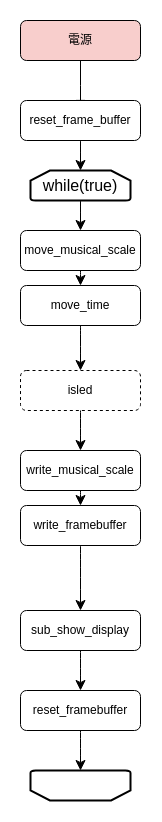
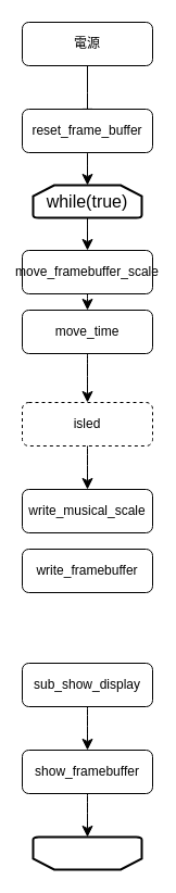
  <mxCell id="0" />
  <mxCell id="1" parent="0" />
  <mxCell id="2" value="" style="rounded=0;html=1;jettySize=auto;orthogonalLoop=1;fontSize=11;endArrow=block;endFill=0;endSize=8;strokeWidth=1;shadow=0;labelBackgroundColor=none;edgeStyle=orthogonalEdgeStyle;" parent="1" source="3" edge="1"><mxGeometry relative="1" as="geometry"><mxPoint x="80" y="110" as="targetPoint" /></mxGeometry></mxCell>
- <mxCell id="3" value="電源" style="rounded=1;whiteSpace=wrap;html=1;fontSize=12;glass=0;strokeWidth=1;shadow=0;fillColor=#f8cecc;" parent="1" vertex="1"><mxGeometry x="20" y="20" width="120" height="40" as="geometry" /></mxCell>
+ <mxCell id="3" value="電源" style="rounded=1;whiteSpace=wrap;html=1;fontSize=12;glass=0;strokeWidth=1;shadow=0;" parent="1" vertex="1"><mxGeometry x="20" y="20" width="120" height="40" as="geometry" /></mxCell>
  <mxCell id="4" style="edgeStyle=none;curved=1;rounded=0;orthogonalLoop=1;jettySize=auto;html=1;fontSize=12;startSize=8;endSize=8;" parent="1" source="5" edge="1"><mxGeometry relative="1" as="geometry"><mxPoint x="80" y="170" as="targetPoint" /></mxGeometry></mxCell>
  <mxCell id="5" value="reset_frame_buffer" style="rounded=1;whiteSpace=wrap;html=1;fontSize=12;glass=0;strokeWidth=1;shadow=0;" parent="1" vertex="1"><mxGeometry x="20" y="100" width="120" height="40" as="geometry" /></mxCell>
  <mxCell id="6" value="move_time" style="rounded=1;whiteSpace=wrap;html=1;fontSize=12;glass=0;strokeWidth=1;shadow=0;" parent="1" vertex="1"><mxGeometry x="20" y="285" width="120" height="40" as="geometry" /></mxCell>
- <mxCell id="7" value="move_musical_scale" style="rounded=1;whiteSpace=wrap;html=1;fontSize=12;glass=0;strokeWidth=1;shadow=0;" parent="1" vertex="1"><mxGeometry x="20" y="230" width="120" height="40" as="geometry" /></mxCell>
+ <mxCell id="7" value="move_framebuffer_scale" style="rounded=1;whiteSpace=wrap;html=1;fontSize=12;glass=0;strokeWidth=1;shadow=0;" parent="1" vertex="1"><mxGeometry x="20" y="230" width="120" height="40" as="geometry" /></mxCell>
  <mxCell id="8" value="while(true)" style="strokeWidth=2;html=1;shape=mxgraph.flowchart.loop_limit;whiteSpace=wrap;fontSize=16;" parent="1" vertex="1"><mxGeometry x="30" y="170" width="100" height="30" as="geometry" /></mxCell>
  <mxCell id="9" value="" style="endArrow=classic;html=1;rounded=0;fontSize=12;startSize=8;endSize=8;curved=1;exitX=0.5;exitY=1;exitDx=0;exitDy=0;exitPerimeter=0;" parent="1" source="8" edge="1"><mxGeometry width="50" height="50" relative="1" as="geometry"><mxPoint x="250" y="360" as="sourcePoint" /><mxPoint x="80" y="230" as="targetPoint" /></mxGeometry></mxCell>
  <mxCell id="10" value="" style="endArrow=classic;html=1;rounded=0;fontSize=12;startSize=8;endSize=8;curved=1;exitX=0.5;exitY=1;exitDx=0;exitDy=0;entryX=0.5;entryY=0;entryDx=0;entryDy=0;" parent="1" source="7" target="6" edge="1"><mxGeometry width="50" height="50" relative="1" as="geometry"><mxPoint x="250" y="360" as="sourcePoint" /><mxPoint x="300" y="310" as="targetPoint" /></mxGeometry></mxCell>
  <mxCell id="11" value="isled" style="rounded=1;whiteSpace=wrap;html=1;fontSize=12;glass=0;strokeWidth=1;shadow=0;dashed=1;" parent="1" vertex="1"><mxGeometry x="20" y="370" width="120" height="40" as="geometry" /></mxCell>
  <mxCell id="12" value="" style="endArrow=classic;html=1;rounded=0;fontSize=12;startSize=8;endSize=8;curved=1;exitX=0.5;exitY=1;exitDx=0;exitDy=0;entryX=0.5;entryY=0;entryDx=0;entryDy=0;" parent="1" source="6" target="11" edge="1"><mxGeometry width="50" height="50" relative="1" as="geometry"><mxPoint x="250" y="450" as="sourcePoint" /><mxPoint x="300" y="400" as="targetPoint" /></mxGeometry></mxCell>
  <mxCell id="13" value="write_musical_scale" style="rounded=1;whiteSpace=wrap;html=1;fontSize=12;glass=0;strokeWidth=1;shadow=0;" parent="1" vertex="1"><mxGeometry x="20" y="450" width="120" height="40" as="geometry" /></mxCell>
  <mxCell id="14" value="" style="endArrow=classic;html=1;rounded=0;fontSize=12;startSize=8;endSize=8;curved=1;exitX=0.5;exitY=1;exitDx=0;exitDy=0;entryX=0.5;entryY=0;entryDx=0;entryDy=0;" parent="1" source="11" target="13" edge="1"><mxGeometry width="50" height="50" relative="1" as="geometry"><mxPoint x="250" y="450" as="sourcePoint" /><mxPoint x="300" y="400" as="targetPoint" /></mxGeometry></mxCell>
  <mxCell id="15" value="write_framebuffer" style="rounded=1;whiteSpace=wrap;html=1;fontSize=12;glass=0;strokeWidth=1;shadow=0;" parent="1" vertex="1"><mxGeometry x="20" y="505" width="120" height="40" as="geometry" /></mxCell>
- <mxCell id="16" value="" style="endArrow=classic;html=1;rounded=0;fontSize=12;startSize=8;endSize=8;curved=1;exitX=0.5;exitY=1;exitDx=0;exitDy=0;entryX=0.5;entryY=0;entryDx=0;entryDy=0;" parent="1" source="13" target="15" edge="1"><mxGeometry width="50" height="50" relative="1" as="geometry"><mxPoint x="250" y="450" as="sourcePoint" /><mxPoint x="300" y="400" as="targetPoint" /></mxGeometry></mxCell>
  <mxCell id="17" value="sub_show_display" style="rounded=1;whiteSpace=wrap;html=1;fontSize=12;glass=0;strokeWidth=1;shadow=0;" parent="1" vertex="1"><mxGeometry x="20" y="610" width="120" height="40" as="geometry" /></mxCell>
- <mxCell id="18" value="" style="endArrow=classic;html=1;rounded=0;fontSize=12;startSize=8;endSize=8;curved=1;exitX=0.5;exitY=1;exitDx=0;exitDy=0;entryX=0.5;entryY=0;entryDx=0;entryDy=0;" parent="1" source="15" target="17" edge="1"><mxGeometry width="50" height="50" relative="1" as="geometry"><mxPoint x="43" y="450" as="sourcePoint" /><mxPoint x="93" y="400" as="targetPoint" /></mxGeometry></mxCell>
- <mxCell id="19" value="reset_framebuffer" style="rounded=1;whiteSpace=wrap;html=1;fontSize=12;glass=0;strokeWidth=1;shadow=0;" parent="1" vertex="1"><mxGeometry x="20" y="690" width="120" height="40" as="geometry" /></mxCell>
+ <mxCell id="19" value="show_framebuffer" style="rounded=1;whiteSpace=wrap;html=1;fontSize=12;glass=0;strokeWidth=1;shadow=0;" parent="1" vertex="1"><mxGeometry x="20" y="690" width="120" height="40" as="geometry" /></mxCell>
  <mxCell id="20" value="" style="endArrow=classic;html=1;rounded=0;fontSize=12;startSize=8;endSize=8;curved=1;exitX=0.5;exitY=1;exitDx=0;exitDy=0;" parent="1" source="17" target="19" edge="1"><mxGeometry width="50" height="50" relative="1" as="geometry"><mxPoint x="43" y="450" as="sourcePoint" /><mxPoint x="93" y="400" as="targetPoint" /></mxGeometry></mxCell>
  <mxCell id="21" value="" style="strokeWidth=2;html=1;shape=mxgraph.flowchart.loop_limit;whiteSpace=wrap;fontSize=16;rotation=-180;" parent="1" vertex="1"><mxGeometry x="30" y="770" width="100" height="30" as="geometry" /></mxCell>
  <mxCell id="22" value="" style="endArrow=classic;html=1;rounded=0;fontSize=12;startSize=8;endSize=8;curved=1;exitX=0.5;exitY=1;exitDx=0;exitDy=0;entryX=0.5;entryY=1;entryDx=0;entryDy=0;entryPerimeter=0;" parent="1" source="19" target="21" edge="1"><mxGeometry width="50" height="50" relative="1" as="geometry"><mxPoint x="43" y="450" as="sourcePoint" /><mxPoint x="93" y="400" as="targetPoint" /></mxGeometry></mxCell>
